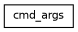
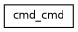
  digraph {
    rankdir=LR
-   n1 [color=black fillcolor=white fontname=Helvetica fontsize=10 height=0.2 label=cmd_args shape=record style=filled width=0.4]
+   n1 [color=black fillcolor=white fontname=Helvetica fontsize=10 height=0.2 label=cmd_cmd shape=record style=filled width=0.4]
  }
